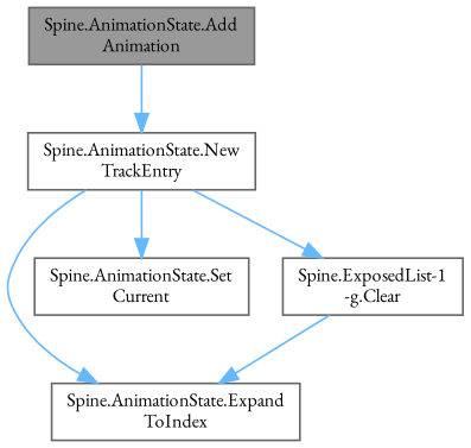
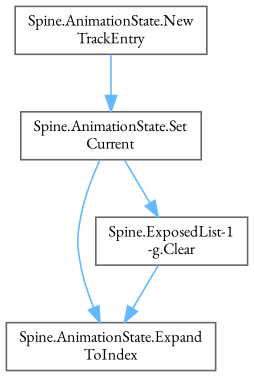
  digraph {
    fontname="EB Garamond"
    rankdir=TB
    node [color=grey40 fillcolor=white fontname="EB Garamond" fontsize=10 shape=box style=filled]
    edge [color=steelblue1 fontname="EB Garamond" fontsize=10 labelfontname=Helvetica labelfontsize=10 style=solid]
-   n1 [color=gray40 fillcolor=grey60 fontcolor=black height=0.2 label="Spine.AnimationState.Add\lAnimation" width=0.4]
    n2 [height=0.2 label="Spine.AnimationState.New\lTrackEntry" width=0.4]
    n3 [height=0.2 label="Spine.AnimationState.Expand\lToIndex" width=0.4]
    n4 [height=0.2 label="Spine.AnimationState.Set\lCurrent" width=0.4]
    n5 [height=0.2 label="Spine.ExposedList-1\l-g.Clear" width=0.4]
-   n1 -> n2
    n2 -> n4
-   n2 -> n3
-   n2 -> n5
+   n4 -> n3
+   n4 -> n5
    n5 -> n3
  }
